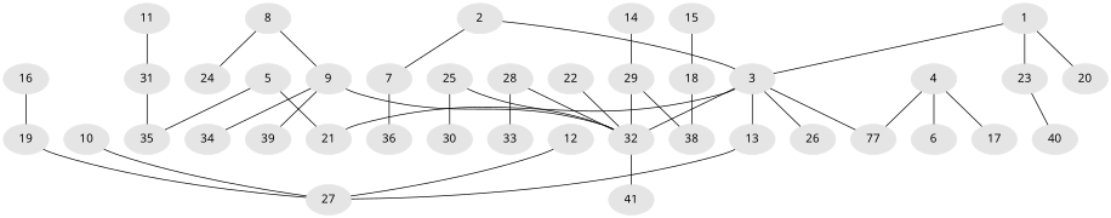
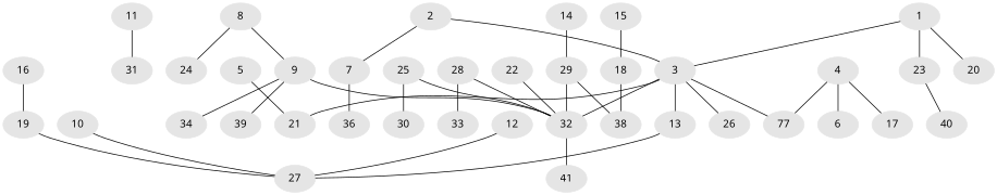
  graph {
    fontname="Noto Sans"
    node [color=gray90 fontname="Noto Sans" style=filled]
    edge [fontname="Noto Sans" weight=1.0]
    1
    3
    20
    23
    13
    21
    26
    32
    n9 [label=77]
    40
    2
    7
    36
    27
    41
    4
    6
    17
    5
-   35
    8
    9
    24
    34
    39
    10
    11
    31
    12
    14
    29
    38
    15
    18
    16
    19
    22
    25
    30
    28
    33
    1 -- 3
    1 -- 20
    1 -- 23
    3 -- 13
    3 -- 21
    3 -- 26
    3 -- 32
    3 -- n9
    23 -- 40
    13 -- 27
    32 -- 41
    2 -- 3
    2 -- 7
    7 -- 36
    4 -- n9
    4 -- 6
    4 -- 17
    5 -- 21
-   5 -- 35
    8 -- 9
    8 -- 24
    9 -- 32
    9 -- 34
    9 -- 39
    10 -- 27
    11 -- 31
-   31 -- 35
    12 -- 27
    14 -- 29
    29 -- 32
    29 -- 38
    15 -- 18
    18 -- 38
    16 -- 19
    19 -- 27
    22 -- 32
    25 -- 32
    25 -- 30
    28 -- 32
    28 -- 33
  }
